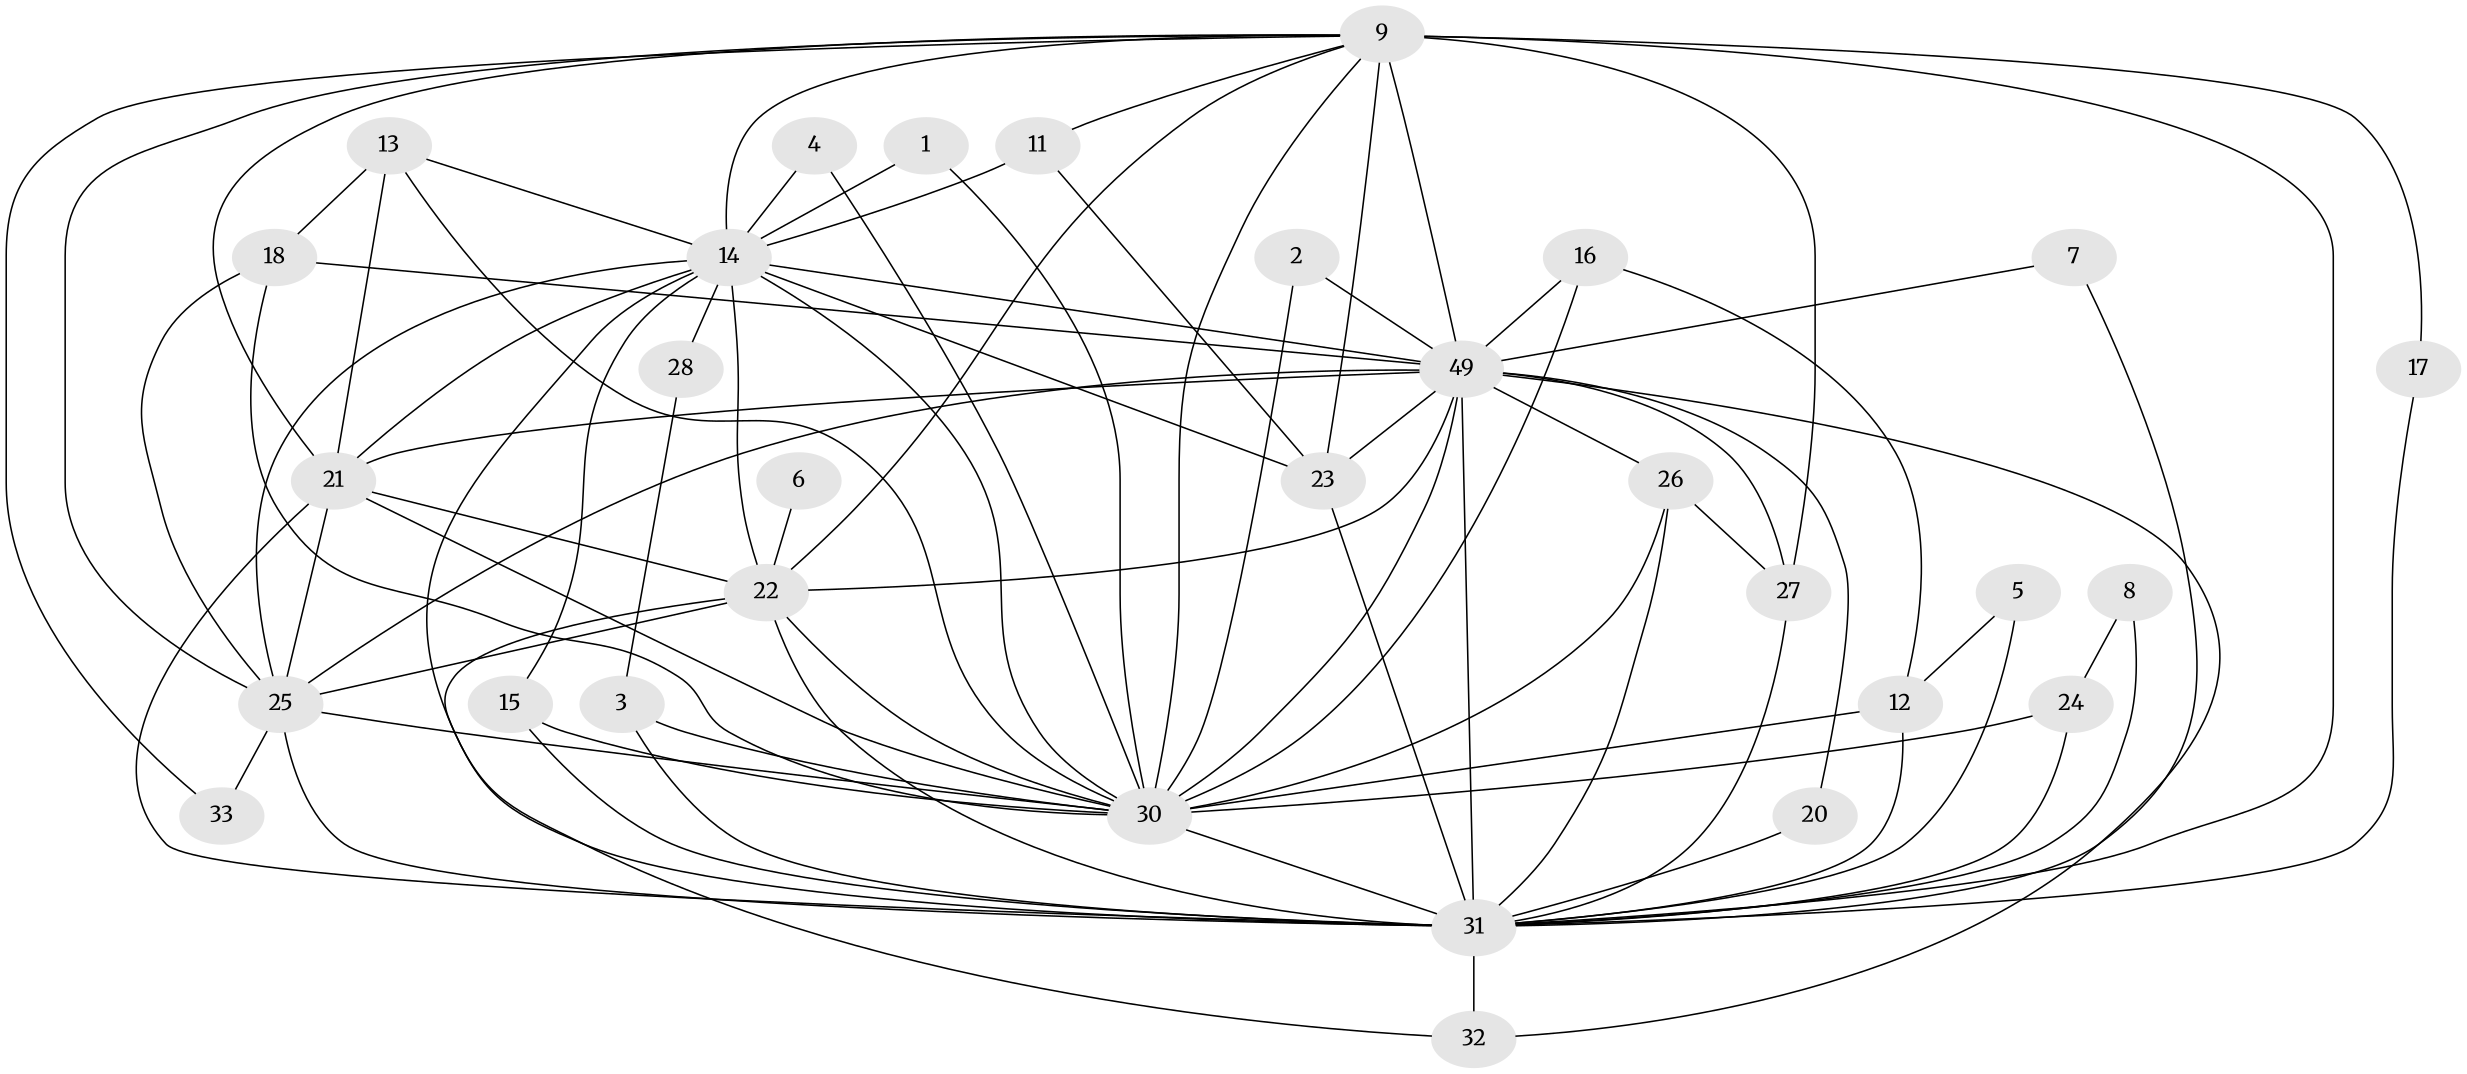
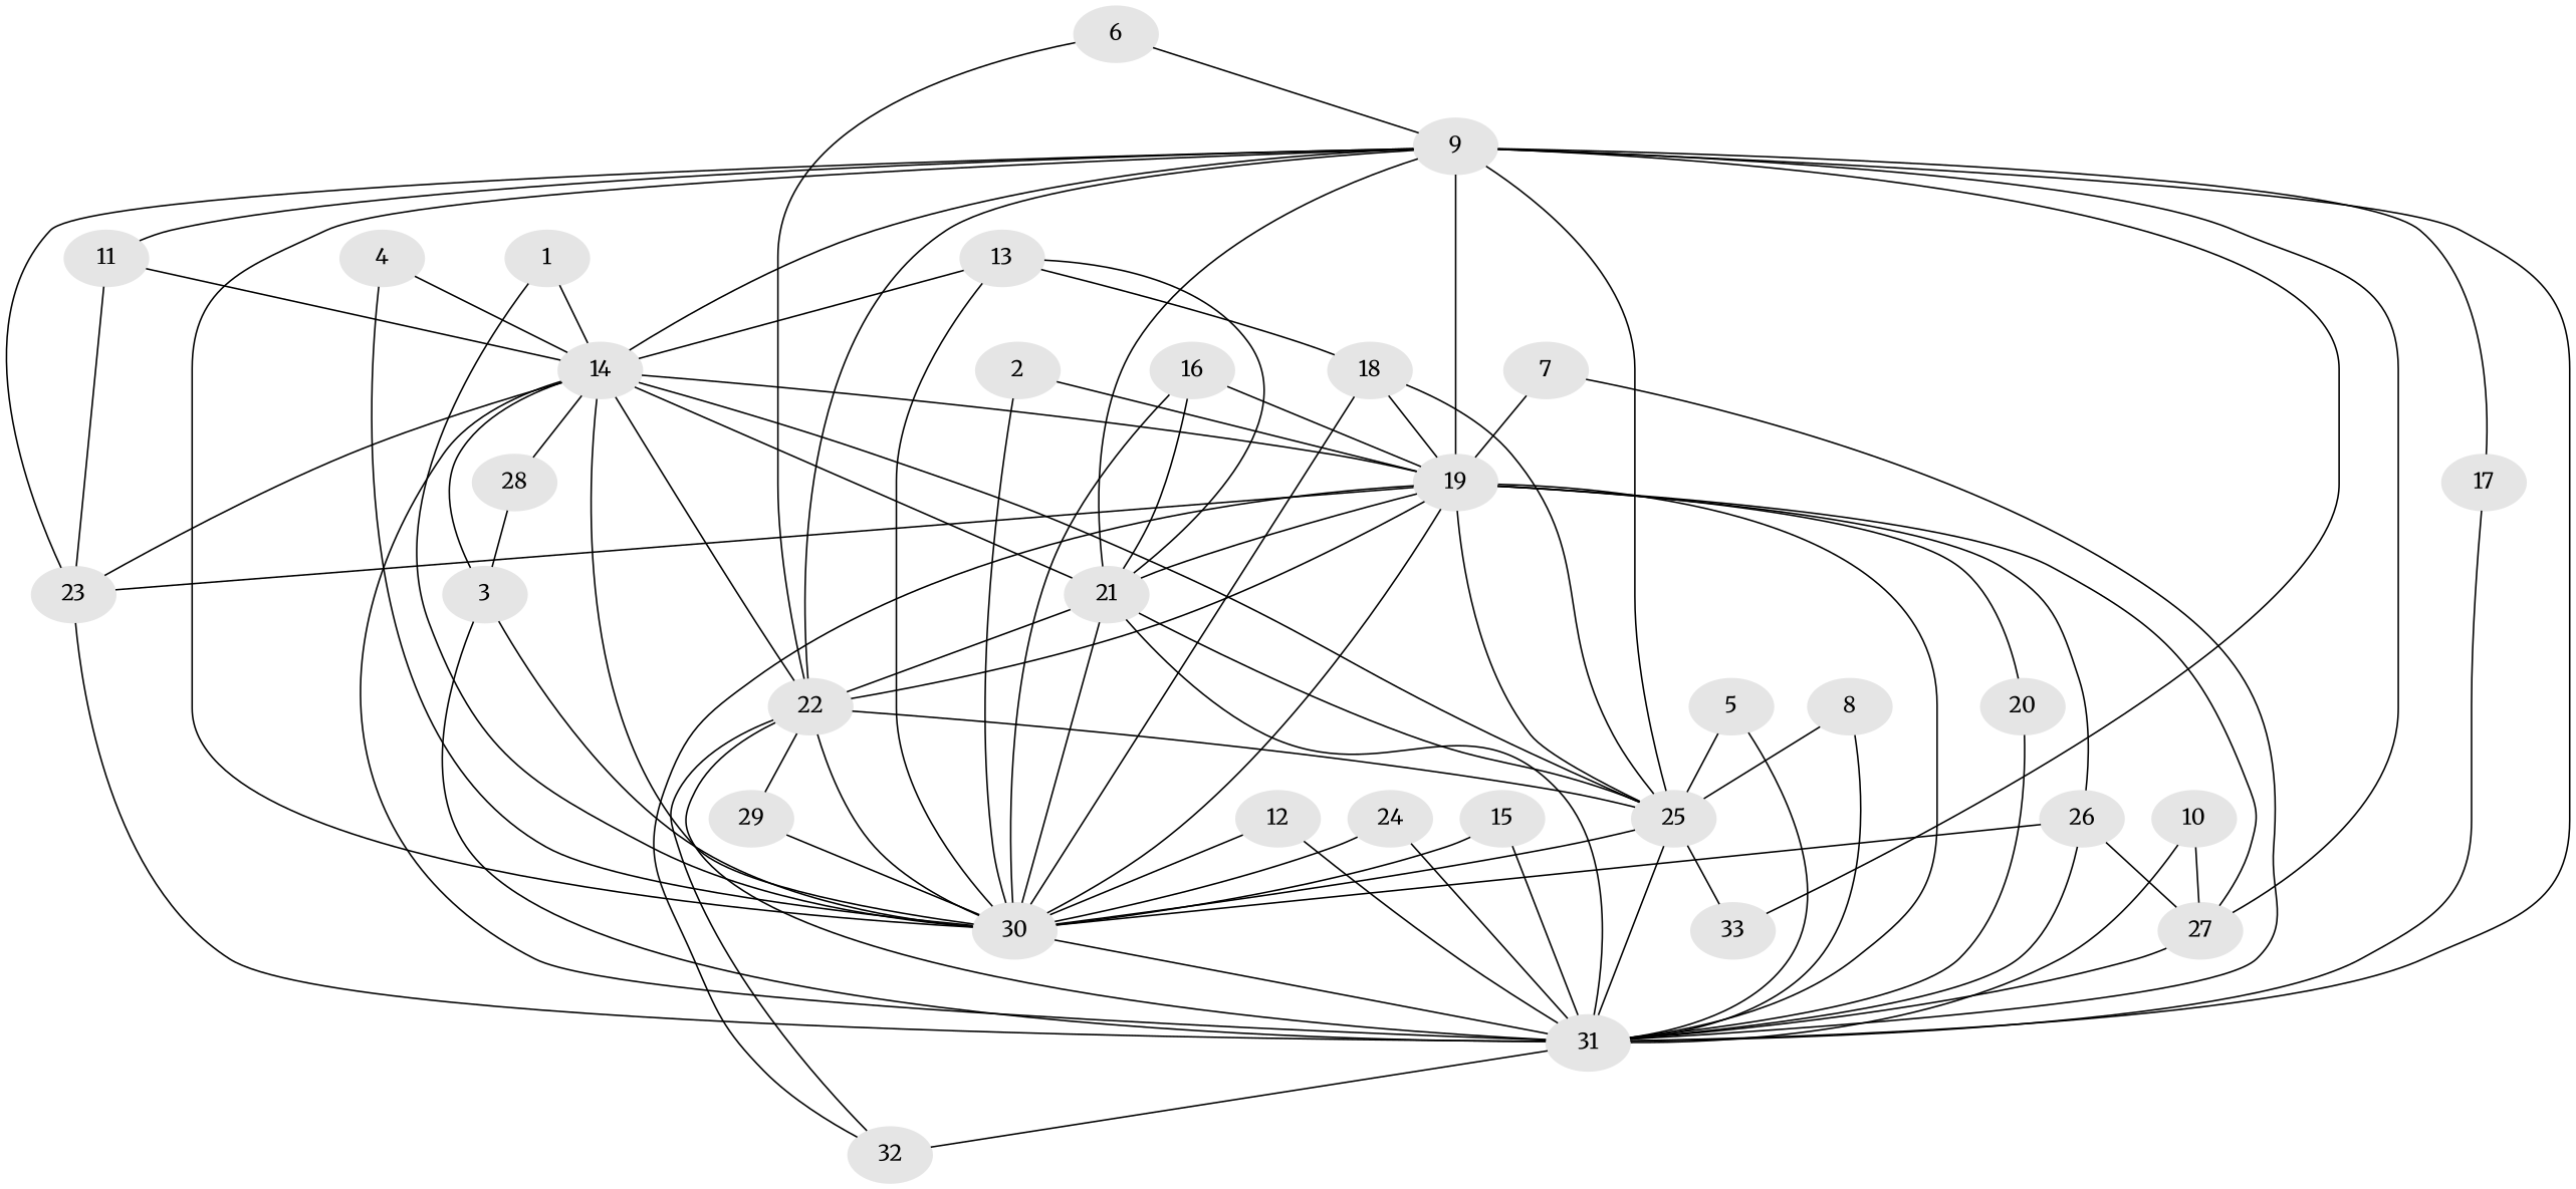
  graph {
    fontname=Merriweather
    node [color=gray90 fontname=Merriweather style=filled]
    edge [fontname=Merriweather weight=1.0]
    1
    14
    30
-   19 [label=49]
+   19
    31
    25
    22
    21
    23
    15
    28
    2
    27
    20
    26
    32
    3
    4
    5
    33
    6
    9
    11
    17
+   29
    7
    8
+   10
    12
    13
    18
    16
    24
    1 -- 14
    1 -- 30
    14 -- 30 [weight=2.0]
    14 -- 19 [weight=2.0]
    14 -- 31 [weight=2.0]
    14 -- 25 [weight=2.0]
    14 -- 22
    14 -- 21 [weight=2.0]
    14 -- 23
-   14 -- 15
+   14 -- 3
    14 -- 28
    30 -- 31 [weight=2.0]
    19 -- 30 [weight=3.0]
    19 -- 31 [weight=4.0]
    19 -- 25 [weight=2.0]
    19 -- 22 [weight=2.0]
    19 -- 21 [weight=2.0]
    19 -- 23
    19 -- 27
    19 -- 20
    19 -- 26
    19 -- 32
    31 -- 32 [weight=2.0]
    25 -- 30
    25 -- 31 [weight=2.0]
    25 -- 33
    22 -- 30 [weight=2.0]
    22 -- 31 [weight=3.0]
    22 -- 25 [weight=2.0]
    22 -- 32
+   22 -- 29
    21 -- 30
    21 -- 31 [weight=3.0]
    21 -- 25
    21 -- 22
    23 -- 31
    15 -- 30
    15 -- 31
    28 -- 3
    2 -- 30
    2 -- 19
    27 -- 31
    20 -- 31
    26 -- 30
    26 -- 31
    26 -- 27
    3 -- 30
    3 -- 31
    4 -- 14
    4 -- 30
    5 -- 31
-   5 -- 12
+   5 -- 25
    6 -- 22
+   6 -- 9
    9 -- 14
    9 -- 30 [weight=2.0]
    9 -- 19 [weight=5.0]
    9 -- 31 [weight=2.0]
    9 -- 25
    9 -- 22
    9 -- 21
    9 -- 23
    9 -- 27
    9 -- 33
    9 -- 11 [weight=2.0]
    9 -- 17
    11 -- 14
    11 -- 23
    17 -- 31
+   29 -- 30
    7 -- 19
    7 -- 31
    8 -- 31
-   8 -- 24
+   8 -- 25
+   10 -- 31
+   10 -- 27
    12 -- 30
    12 -- 31
    13 -- 14
    13 -- 30
    13 -- 21
    13 -- 18
    18 -- 30
    18 -- 19
    18 -- 25
    16 -- 30
    16 -- 19
-   16 -- 12
+   16 -- 21
    24 -- 30
    24 -- 31
  }
